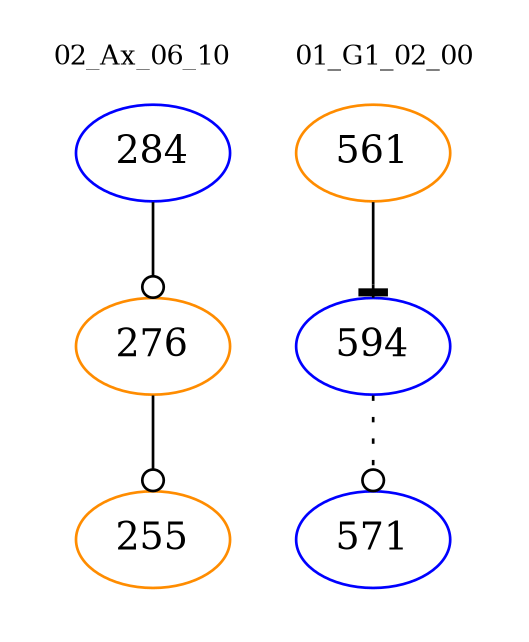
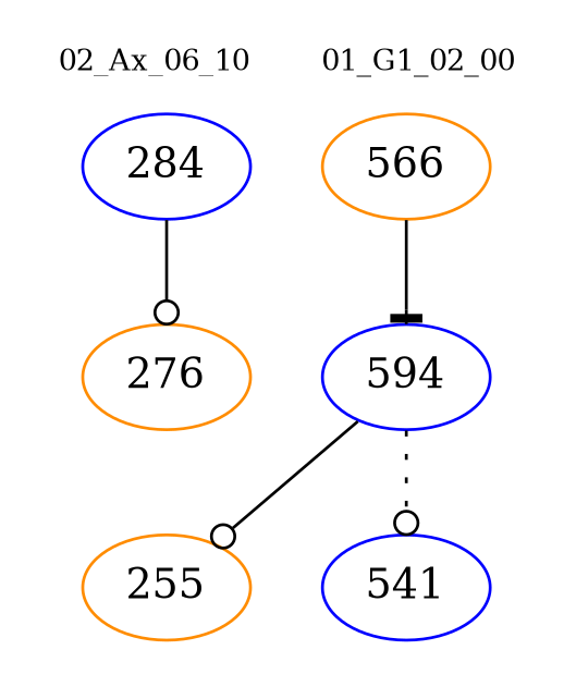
  digraph {
    node [color=blue]
    edge [arrowhead=odot color=black style=solid]
    n1 [label=284]
    n2 [color=darkorange label=276]
    n3 [color=darkorange label=255]
-   n4 [color=darkorange label=561]
+   n4 [color=darkorange label=566]
    n5 [label=594]
-   n6 [label=571]
+   n6 [label=541]
    subgraph cluster_1 {
      color=white
      fontsize=10
      label="02_Ax_06_10"
      n1
      n2
      n3
    }
    subgraph cluster_2 {
      color=white
      fontsize=10
      label="01_G1_02_00"
      n4
      n5
      n6
    }
    n1 -> n2
-   n2 -> n3
+   n5 -> n3
    n4 -> n5 [arrowhead=tee]
    n5 -> n6 [style=dotted]
  }
